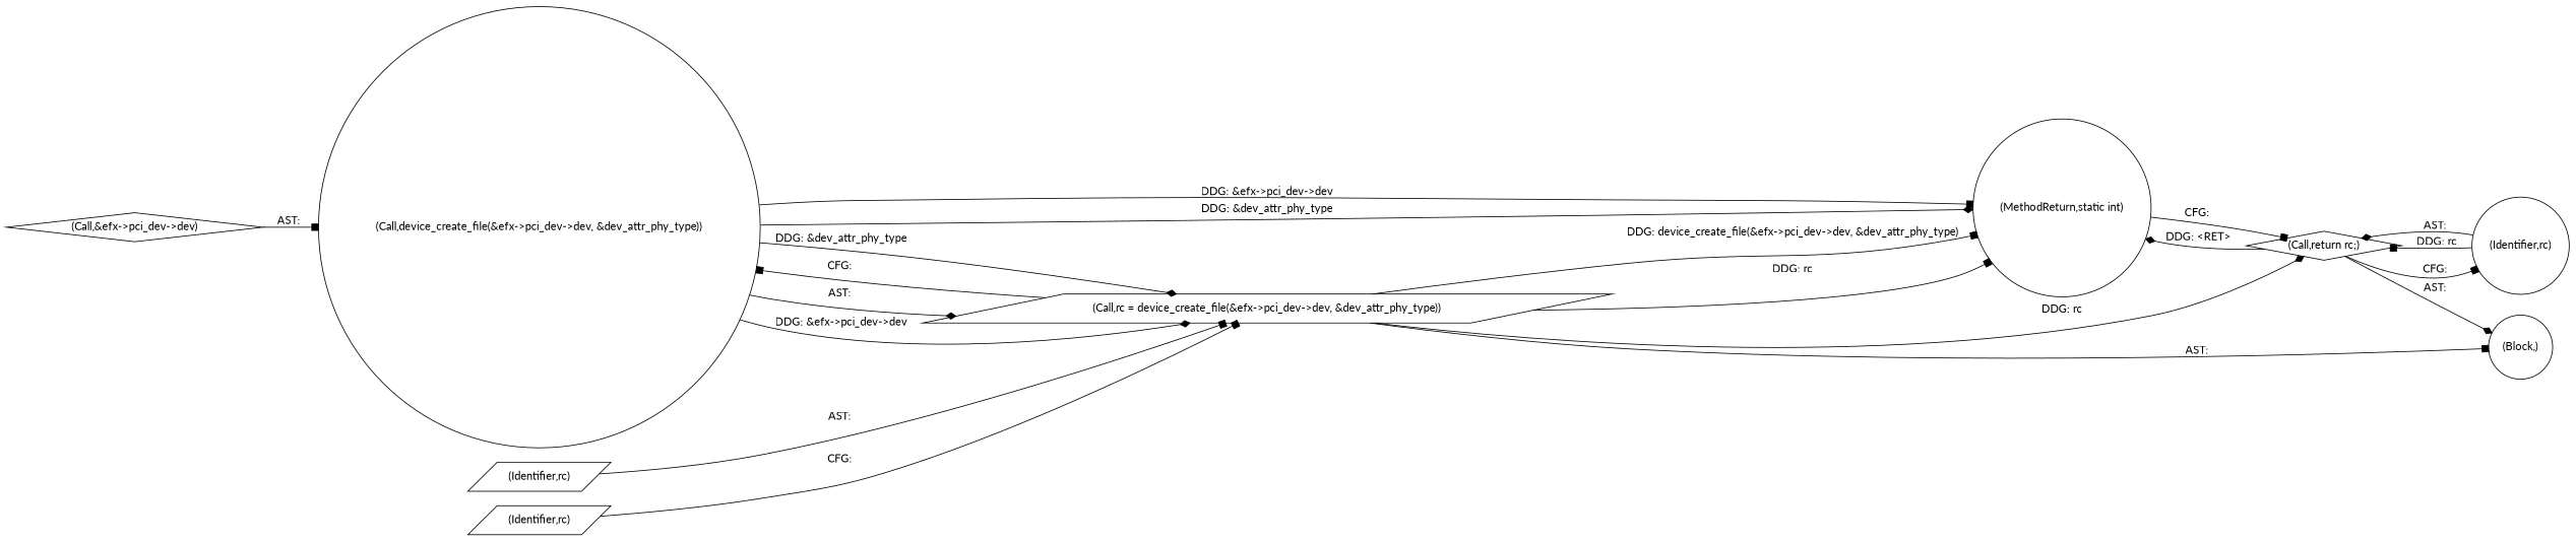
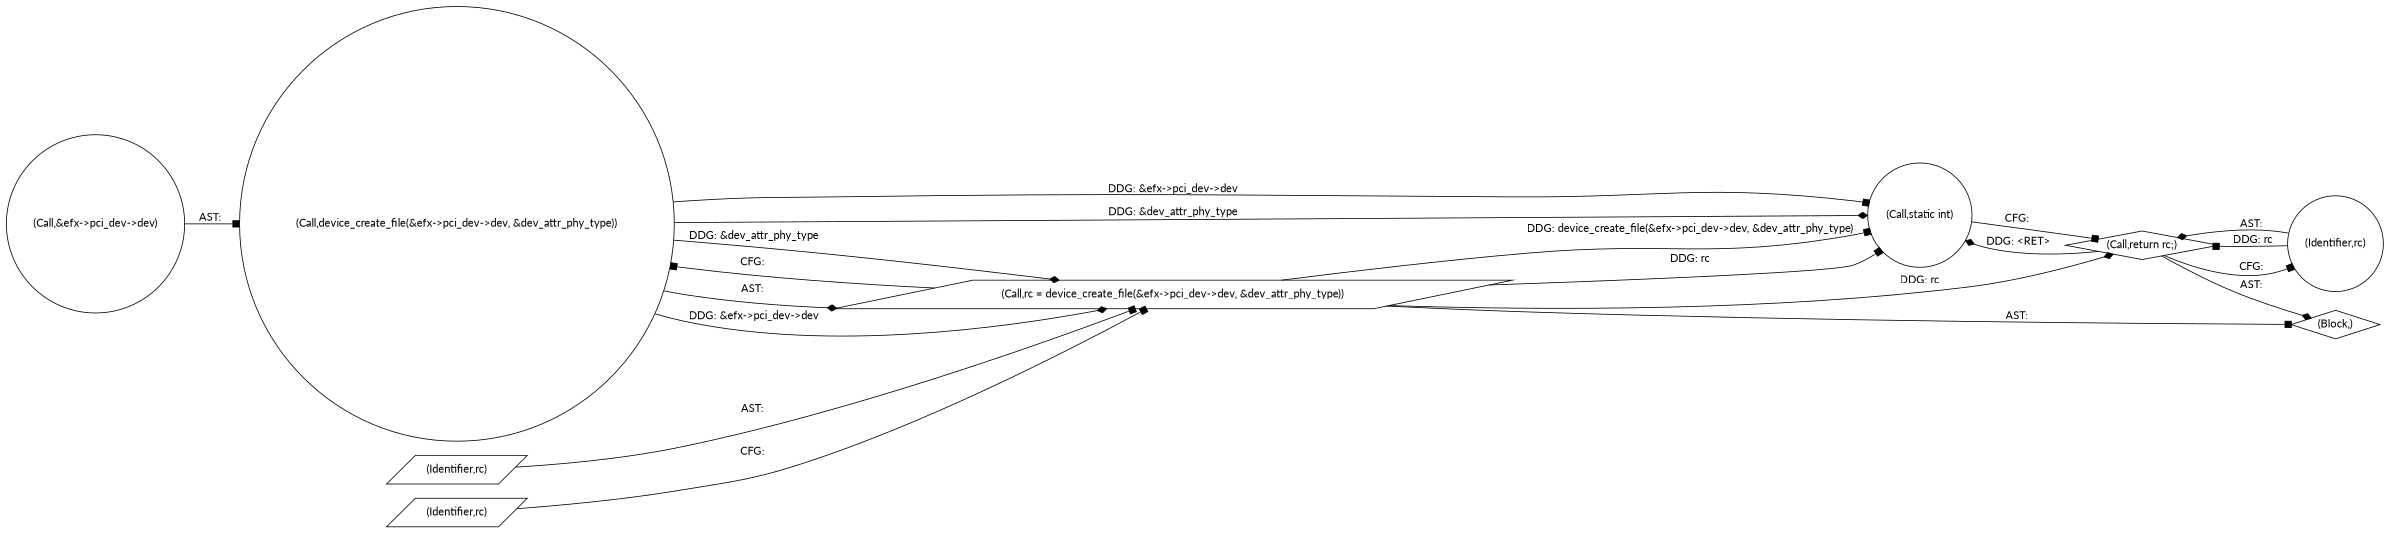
  digraph {
    fontname=Lato
    rankdir=LR
    node [fontname=Lato shape=circle]
    edge [arrowhead=box fontname=Lato]
    n1 [label="(Call,device_create_file(&efx->pci_dev->dev, &dev_attr_phy_type))"]
    n2 [label="(Call,rc = device_create_file(&efx->pci_dev->dev, &dev_attr_phy_type))" shape=parallelogram]
-   n3 [label="(MethodReturn,static int)"]
+   n3 [label="(Call,static int)"]
    n4 [label="(Call,return rc;)" shape=diamond]
-   n5 [label="(Block,)"]
+   n5 [label="(Block,)" shape=diamond]
    n6 [label="(Identifier,rc)"]
    n7 [label="(Identifier,rc)" shape=parallelogram]
    n8 [label="(Identifier,rc)" shape=parallelogram]
-   n9 [label="(Call,&efx->pci_dev->dev)" shape=diamond]
+   n9 [label="(Call,&efx->pci_dev->dev)"]
    n1 -> n2 [arrowhead=diamond label="AST: "]
    n1 -> n2 [arrowhead=diamond label="DDG: &efx->pci_dev->dev"]
    n1 -> n2 [arrowhead=diamond label="DDG: &dev_attr_phy_type"]
    n1 -> n3 [label="DDG: &efx->pci_dev->dev"]
    n1 -> n3 [arrowhead=diamond label="DDG: &dev_attr_phy_type"]
    n2 -> n1 [label="CFG: "]
    n2 -> n3 [label="DDG: rc"]
    n2 -> n3 [label="DDG: device_create_file(&efx->pci_dev->dev, &dev_attr_phy_type)"]
    n2 -> n4 [arrowhead=diamond label="DDG: rc"]
    n2 -> n5 [label="AST: "]
    n3 -> n4 [label="CFG: "]
    n4 -> n3 [arrowhead=diamond label="DDG: <RET>"]
    n4 -> n5 [arrowhead=diamond label="AST: "]
    n4 -> n6 [label="CFG: "]
    n6 -> n4 [arrowhead=diamond label="AST: "]
    n6 -> n4 [label="DDG: rc"]
    n7 -> n2 [label="AST: "]
    n8 -> n2 [label="CFG: "]
    n9 -> n1 [label="AST: "]
  }
